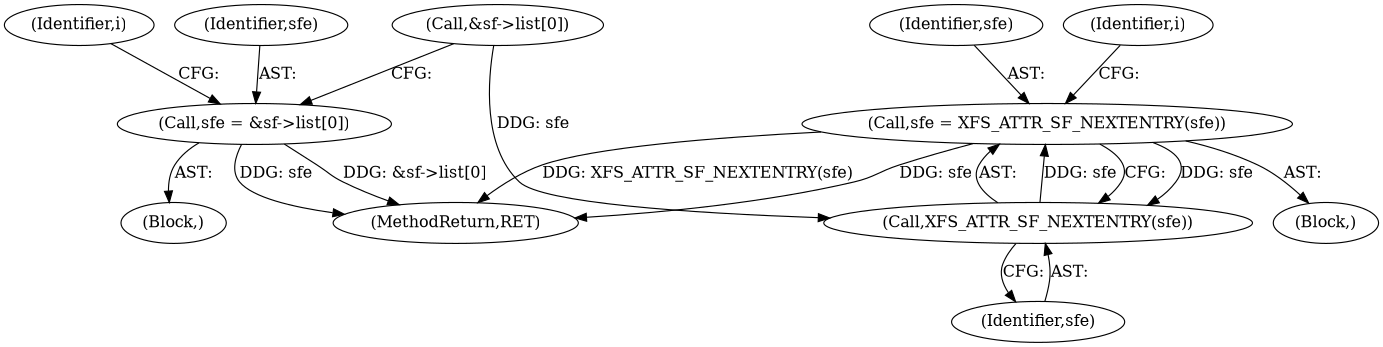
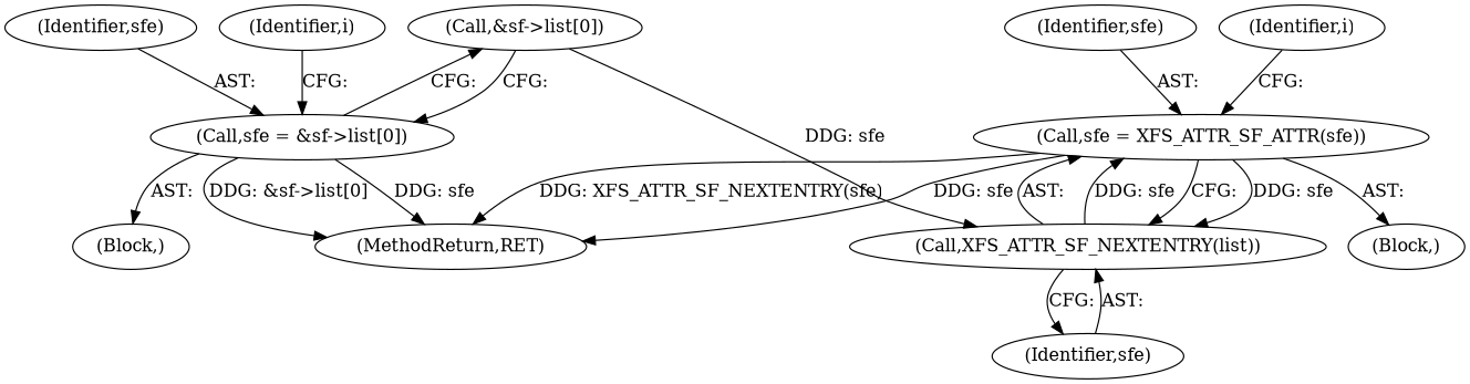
  digraph {
-   n1 [label="(Call,sfe = XFS_ATTR_SF_NEXTENTRY(sfe))"]
-   n2 [label="(Call,XFS_ATTR_SF_NEXTENTRY(sfe))"]
+   n1 [label="(Call,sfe = XFS_ATTR_SF_ATTR(sfe))"]
+   n2 [label="(Call,XFS_ATTR_SF_NEXTENTRY(list))"]
    n3 [label="(MethodReturn,RET)"]
    n4 [label="(Block,)"]
    n5 [label="(Identifier,sfe)"]
    n6 [label="(Call,sfe = &sf->list[0])"]
    n7 [label="(Block,)"]
    n8 [label="(Call,&sf->list[0])"]
    n9 [label="(Identifier,sfe)"]
    n10 [label="(Identifier,sfe)"]
    n11 [label="(Identifier,i)"]
    n12 [label="(Identifier,i)"]
    n1 -> n2 [label="CFG: "]
    n1 -> n2 [label="DDG: sfe"]
    n1 -> n3 [label="DDG: XFS_ATTR_SF_NEXTENTRY(sfe)"]
    n1 -> n3 [label="DDG: sfe"]
    n1 -> n4 [label="AST: "]
    n2 -> n1 [label="AST: "]
    n2 -> n1 [label="DDG: sfe"]
    n2 -> n5 [label="CFG: "]
    n5 -> n2 [label="AST: "]
    n6 -> n3 [label="DDG: &sf->list[0]"]
    n6 -> n3 [label="DDG: sfe"]
    n6 -> n7 [label="AST: "]
+   n6 -> n8 [label="CFG: "]
    n8 -> n2 [label="DDG: sfe"]
    n8 -> n6 [label="CFG: "]
    n9 -> n1 [label="AST: "]
    n10 -> n6 [label="AST: "]
    n11 -> n1 [label="CFG: "]
    n12 -> n6 [label="CFG: "]
  }
